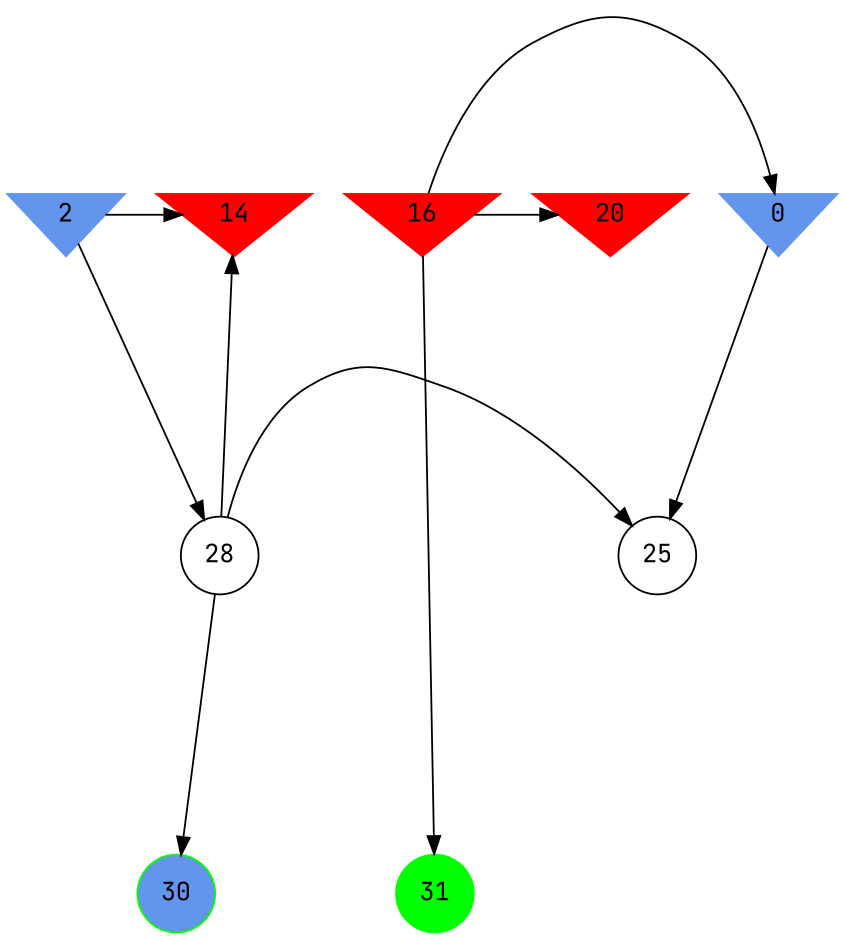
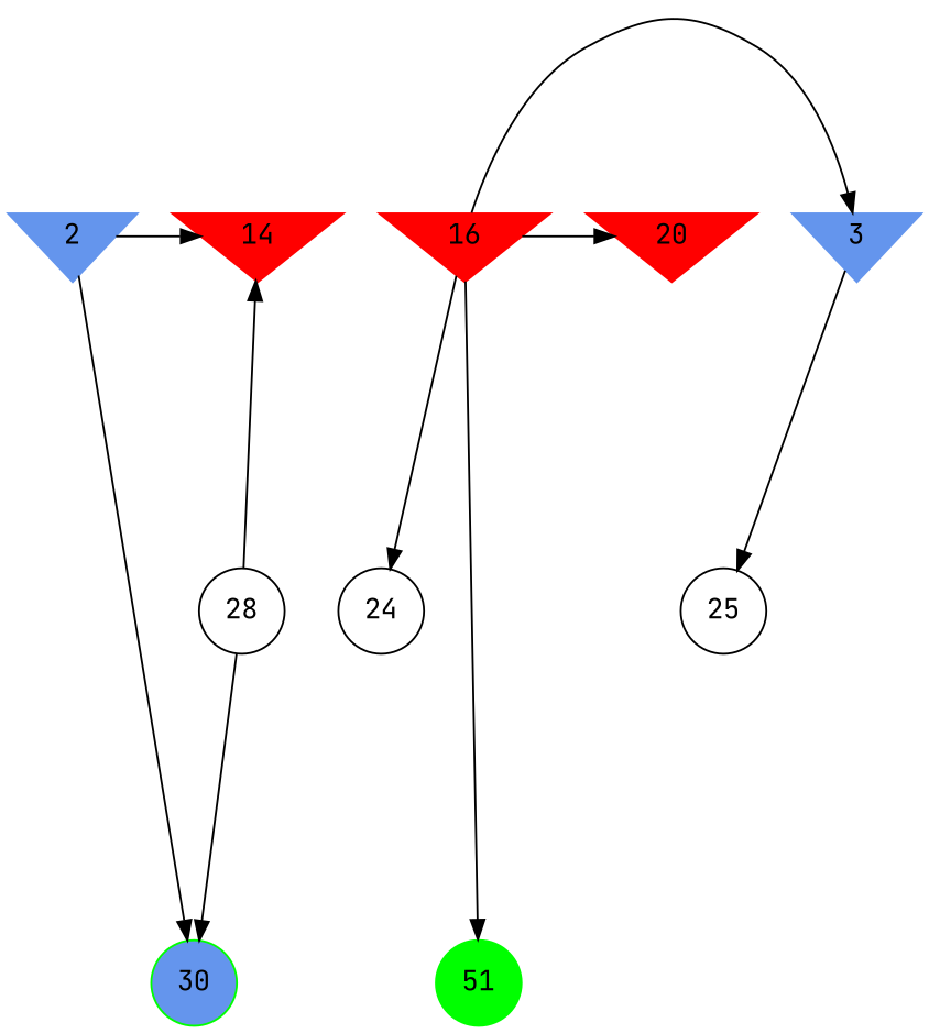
  digraph {
    fontname="JetBrains Mono"
    ranksep=2.0
    node [color=red fontname="JetBrains Mono" shape=invtriangle style=filled]
    edge [fontname="JetBrains Mono"]
-   0 [color=cornflowerblue]
+   0 [color=cornflowerblue label=3]
    2 [color=cornflowerblue]
    14
    16
    20
+   24 [color=black shape=circle style=""]
    25 [color=black shape=circle style=""]
    28 [color=black shape=circle style=""]
    30 [color=green fillcolor=cornflowerblue shape=circle]
-   31 [color=green shape=circle]
+   31 [color=green shape=circle label=51]
    subgraph sub_1 {
      rank=same
      0
      2
      14
      16
      20
    }
    subgraph sub_2 {
      rank=same
+     24
      25
      28
    }
    subgraph sub_3 {
      rank=same
      30
      31
    }
    0 -> 25
    2 -> 14
-   2 -> 28
+   2 -> 30
    16 -> 0
    16 -> 20
+   16 -> 24
    16 -> 31
    28 -> 14
-   28 -> 25
    28 -> 30
  }
